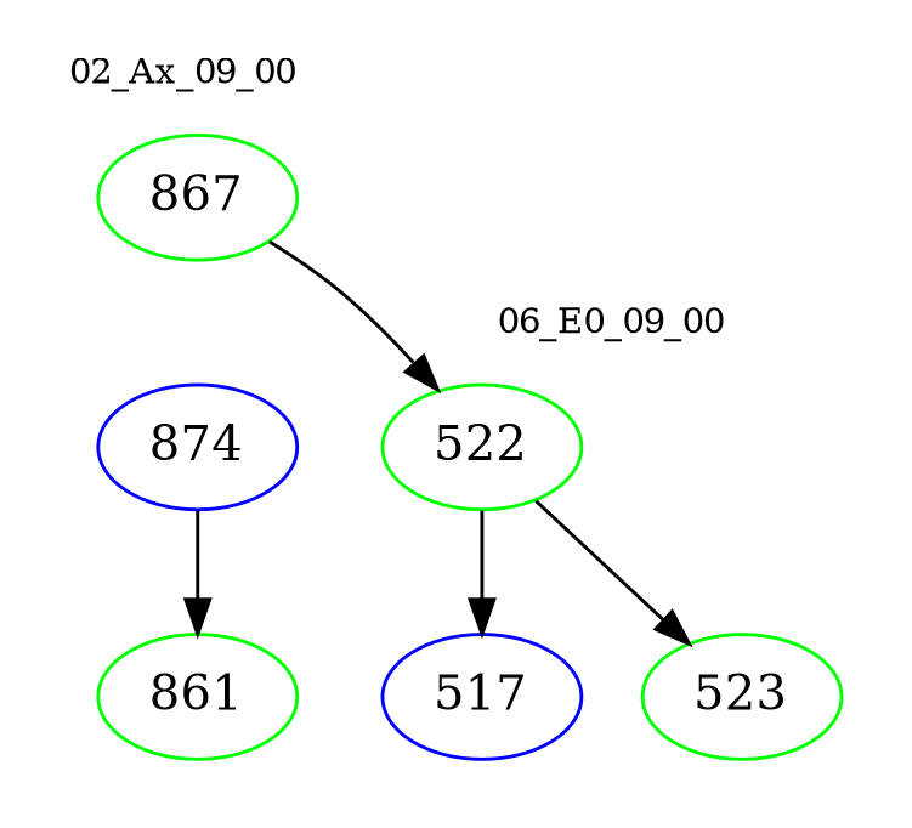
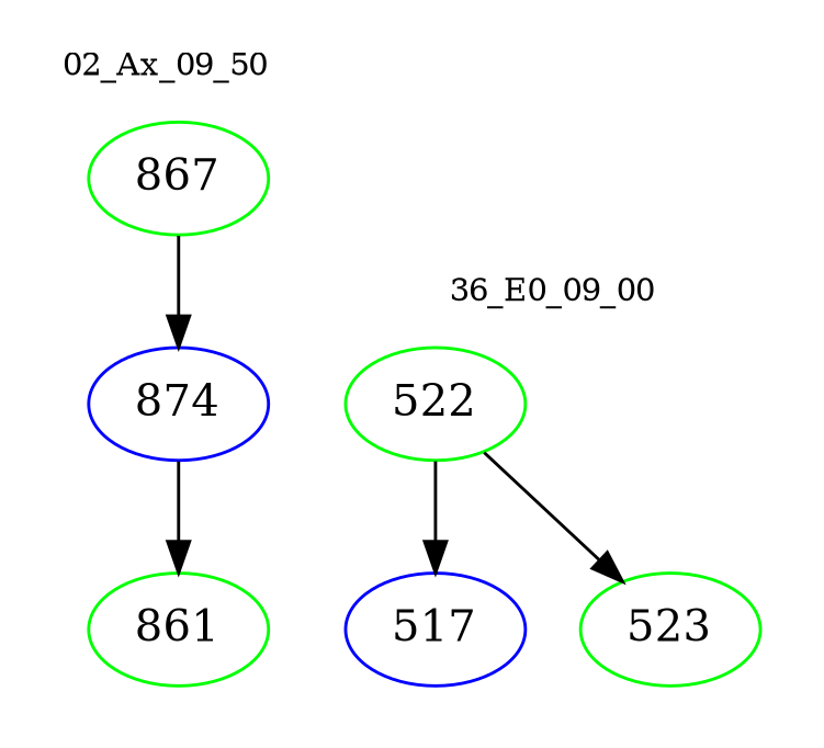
  digraph {
    node [color=green]
    edge [color=black]
    n1 [label=867]
    n2 [color=blue label=874]
    n3 [label=861]
    n4 [label=522]
    n5 [color=blue label=517]
    n6 [label=523]
    subgraph cluster_1 {
      color=white
      fontsize=10
-     label="02_Ax_09_00"
+     label="02_Ax_09_50"
      n1
      n2
      n3
    }
    subgraph cluster_2 {
      color=white
      fontsize=10
-     label="06_E0_09_00"
+     label="36_E0_09_00"
      n4
      n5
      n6
    }
-   n1 -> n4
+   n1 -> n2
    n2 -> n3
    n4 -> n5
    n4 -> n6
  }
